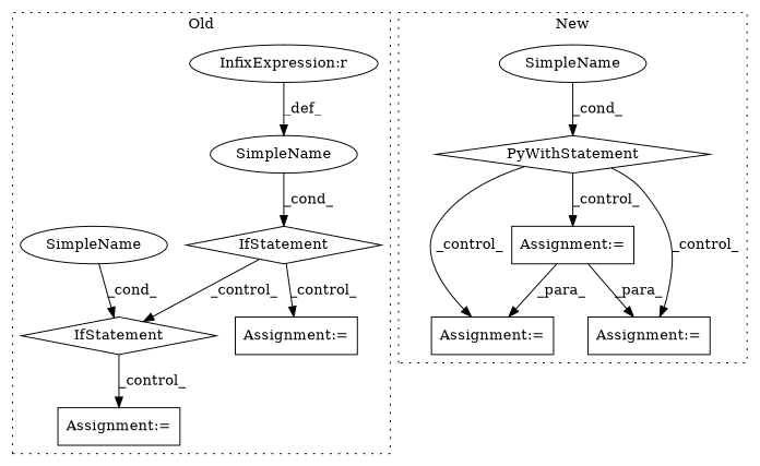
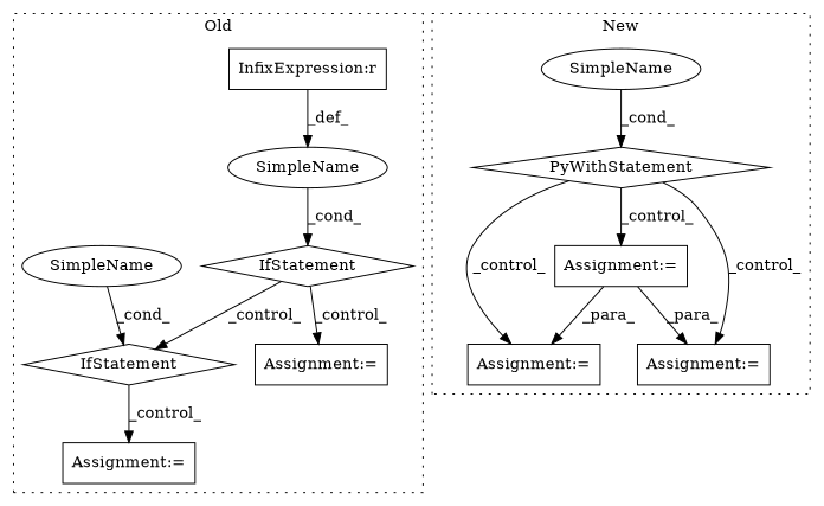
  digraph {
    node [a=7 l=1 shape=box]
    n1 [a=25 l="4,2" label=IfStatement s="7241,7269" shape=diamond]
    n2 [label="Assignment:=" s=7486]
    n3 [a=42 label=SimpleName shape=ellipse l=""]
    n4 [label="Assignment:=" s=7287]
-   n5 [a=27 l=4 label="InfixExpression:r" s=7264 shape=ellipse]
+   n5 [a=27 l=4 label="InfixExpression:r" s=7264]
    n6 [a=25 l="4,2" label=IfStatement s="7393,7421" shape=diamond]
    n7 [a=42 label=SimpleName shape=ellipse l=""]
    n8 [a=104 l="10,2" label=PyWithStatement s="7180,7225" shape=diamond]
    n9 [label="Assignment:=" s=7264]
    n10 [a=42 label=SimpleName shape=ellipse l=""]
    n11 [l=5 label="Assignment:=" s=7243]
    n12 [label="Assignment:=" s=7306]
    subgraph cluster_1 {
      label=Old
      style=dotted
      n1
      n2
      n3
      n4
      n5
      n6
      n7
    }
    subgraph cluster_2 {
      label=New
      style=dotted
      n8
      n9
      n10
      n11
      n12
    }
    n1 -> n4 [label=_control_]
    n1 -> n6 [label=_control_]
    n3 -> n1 [label=_cond_]
    n5 -> n3 [label=_def_]
    n6 -> n2 [label=_control_]
    n7 -> n6 [label=_cond_]
    n8 -> n9 [label=_control_]
    n8 -> n11 [label=_control_]
    n8 -> n12 [label=_control_]
    n10 -> n8 [label=_cond_]
    n11 -> n9 [label=_para_]
    n11 -> n12 [label=_para_]
  }
